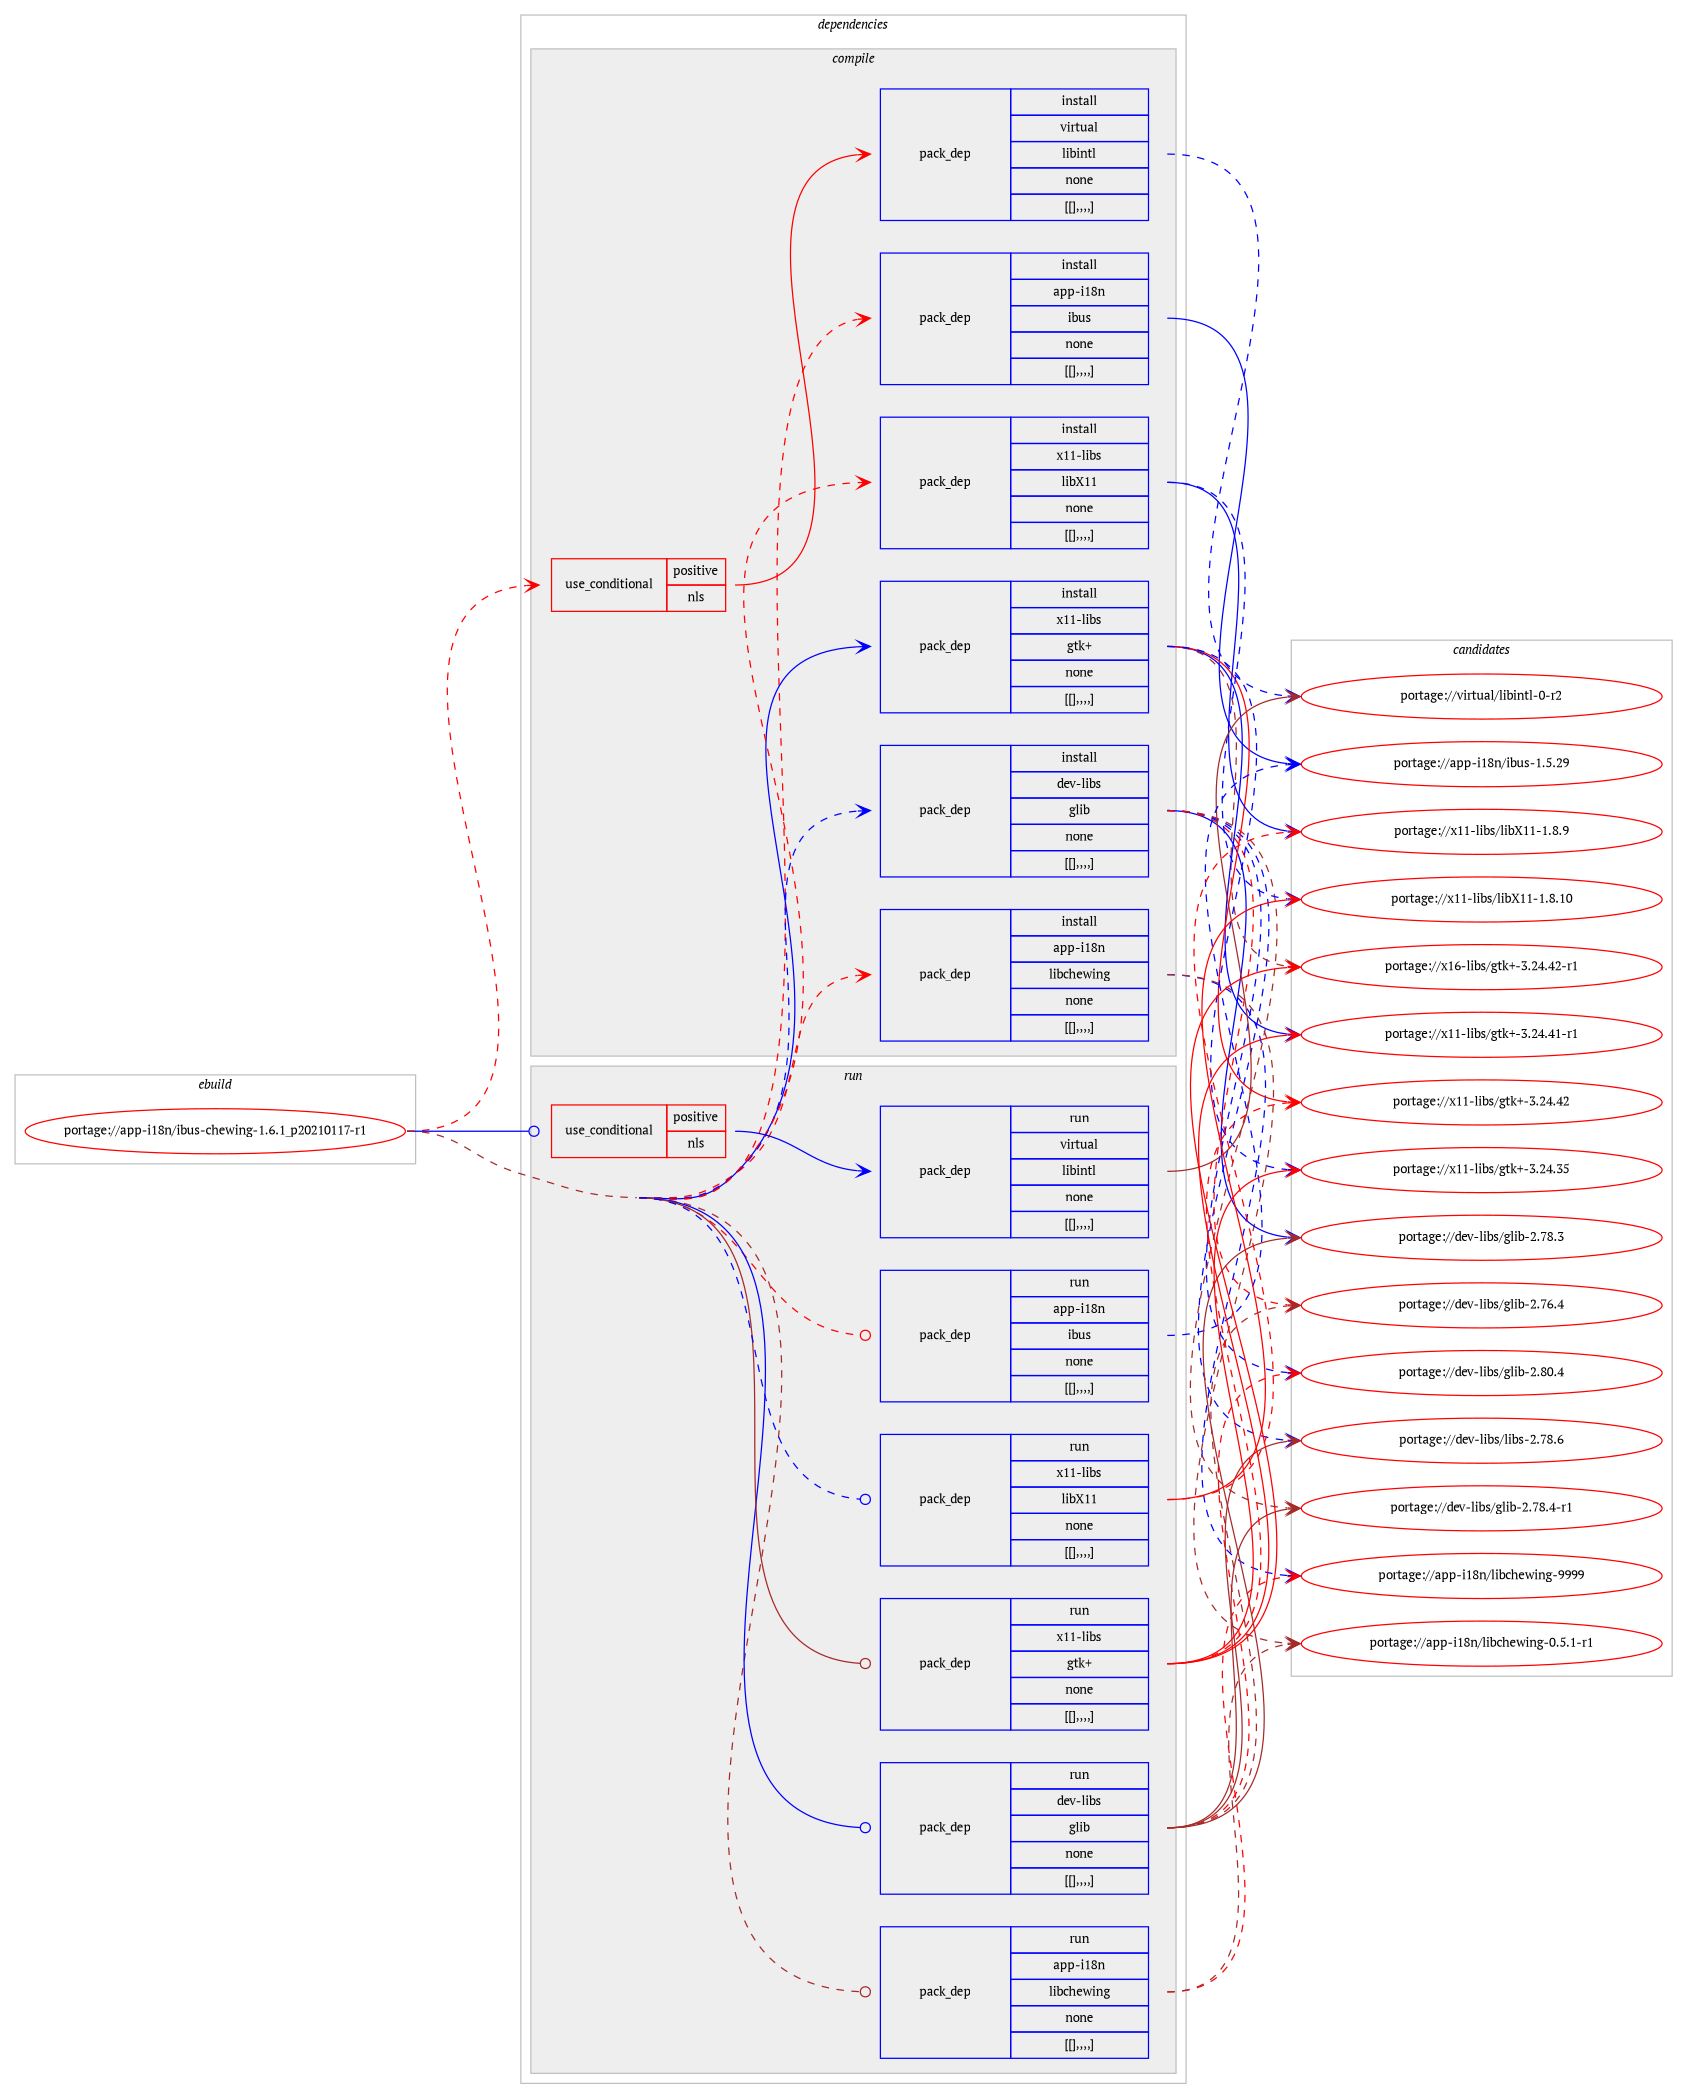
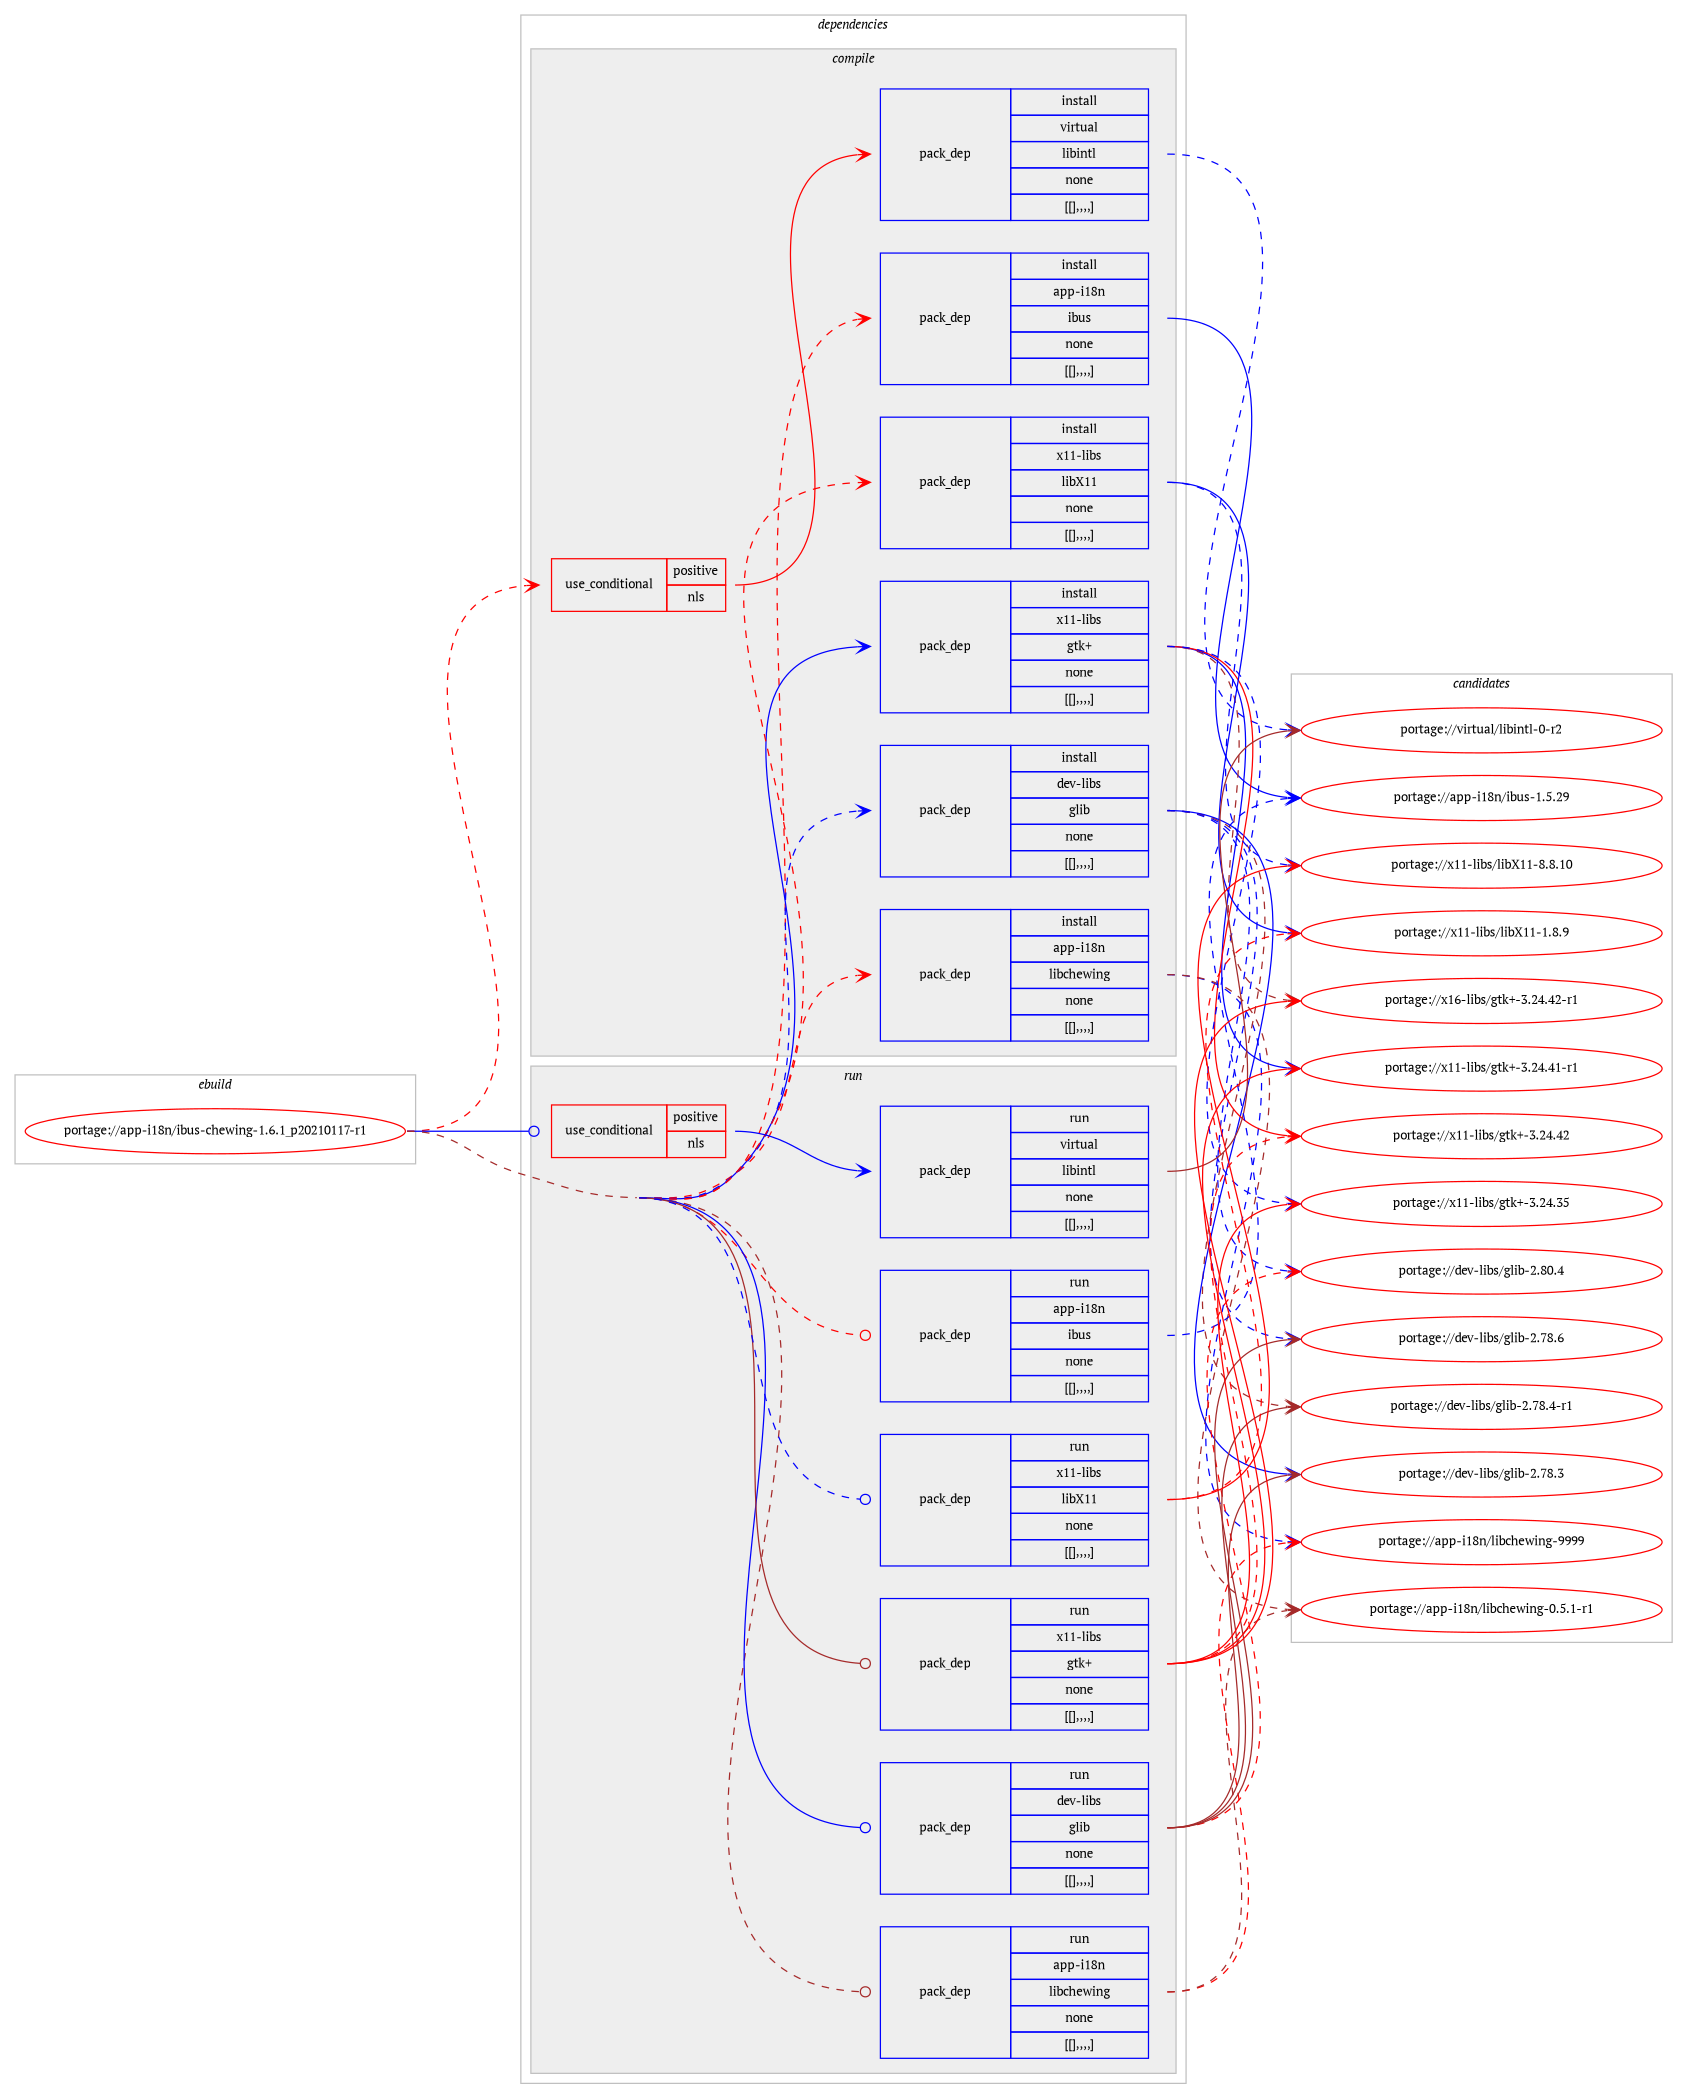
  digraph {
    compound=true
    concentrate=true
    fontname="PT Serif"
    fontsize=10
    newrank=true
    rankdir=LR
    ranksep=1.5
    node [color=red fontname="PT Serif" fontsize=10]
    edge [arrowhead=vee color=blue fontname="PT Serif" headport=w style=dashed tailport=e weight=100]
    n1 [label="portage://app-i18n/ibus-chewing-1.6.1_p20210117-r1" width=4]
    n2 [color=blue label=<<TABLE BORDER="0" CELLBORDER="1" CELLSPACING="0" CELLPADDING="4" WIDTH="220"><TR><TD ROWSPAN="6" CELLPADDING="30">pack_dep</TD></TR><TR><TD WIDTH="110">install</TD></TR><TR><TD>virtual</TD></TR><TR><TD>libintl</TD></TR><TR><TD>none</TD></TR><TR><TD>[[],,,,]</TD></TR></TABLE>> shape=none]
    n3 [label=<<TABLE BORDER="0" CELLBORDER="1" CELLSPACING="0" CELLPADDING="4"><TR><TD ROWSPAN="3" CELLPADDING="10">use_conditional</TD></TR><TR><TD>positive</TD></TR><TR><TD>nls</TD></TR></TABLE>> shape=none]
    n4 [color=blue label=<<TABLE BORDER="0" CELLBORDER="1" CELLSPACING="0" CELLPADDING="4" WIDTH="220"><TR><TD ROWSPAN="6" CELLPADDING="30">pack_dep</TD></TR><TR><TD WIDTH="110">install</TD></TR><TR><TD>app-i18n</TD></TR><TR><TD>ibus</TD></TR><TR><TD>none</TD></TR><TR><TD>[[],,,,]</TD></TR></TABLE>> shape=none]
    n5 [color=blue label=<<TABLE BORDER="0" CELLBORDER="1" CELLSPACING="0" CELLPADDING="4" WIDTH="220"><TR><TD ROWSPAN="6" CELLPADDING="30">pack_dep</TD></TR><TR><TD WIDTH="110">install</TD></TR><TR><TD>app-i18n</TD></TR><TR><TD>libchewing</TD></TR><TR><TD>none</TD></TR><TR><TD>[[],,,,]</TD></TR></TABLE>> shape=none]
    n6 [color=blue label=<<TABLE BORDER="0" CELLBORDER="1" CELLSPACING="0" CELLPADDING="4" WIDTH="220"><TR><TD ROWSPAN="6" CELLPADDING="30">pack_dep</TD></TR><TR><TD WIDTH="110">install</TD></TR><TR><TD>dev-libs</TD></TR><TR><TD>glib</TD></TR><TR><TD>none</TD></TR><TR><TD>[[],,,,]</TD></TR></TABLE>> shape=none]
    n7 [color=blue label=<<TABLE BORDER="0" CELLBORDER="1" CELLSPACING="0" CELLPADDING="4" WIDTH="220"><TR><TD ROWSPAN="6" CELLPADDING="30">pack_dep</TD></TR><TR><TD WIDTH="110">install</TD></TR><TR><TD>x11-libs</TD></TR><TR><TD>gtk+</TD></TR><TR><TD>none</TD></TR><TR><TD>[[],,,,]</TD></TR></TABLE>> shape=none]
    n8 [color=blue label=<<TABLE BORDER="0" CELLBORDER="1" CELLSPACING="0" CELLPADDING="4" WIDTH="220"><TR><TD ROWSPAN="6" CELLPADDING="30">pack_dep</TD></TR><TR><TD WIDTH="110">install</TD></TR><TR><TD>x11-libs</TD></TR><TR><TD>libX11</TD></TR><TR><TD>none</TD></TR><TR><TD>[[],,,,]</TD></TR></TABLE>> shape=none]
    n9 [color=blue label=<<TABLE BORDER="0" CELLBORDER="1" CELLSPACING="0" CELLPADDING="4" WIDTH="220"><TR><TD ROWSPAN="6" CELLPADDING="30">pack_dep</TD></TR><TR><TD WIDTH="110">run</TD></TR><TR><TD>virtual</TD></TR><TR><TD>libintl</TD></TR><TR><TD>none</TD></TR><TR><TD>[[],,,,]</TD></TR></TABLE>> shape=none]
    n10 [label=<<TABLE BORDER="0" CELLBORDER="1" CELLSPACING="0" CELLPADDING="4"><TR><TD ROWSPAN="3" CELLPADDING="10">use_conditional</TD></TR><TR><TD>positive</TD></TR><TR><TD>nls</TD></TR></TABLE>> shape=none]
    n11 [color=blue label=<<TABLE BORDER="0" CELLBORDER="1" CELLSPACING="0" CELLPADDING="4" WIDTH="220"><TR><TD ROWSPAN="6" CELLPADDING="30">pack_dep</TD></TR><TR><TD WIDTH="110">run</TD></TR><TR><TD>app-i18n</TD></TR><TR><TD>ibus</TD></TR><TR><TD>none</TD></TR><TR><TD>[[],,,,]</TD></TR></TABLE>> shape=none]
    n12 [color=blue label=<<TABLE BORDER="0" CELLBORDER="1" CELLSPACING="0" CELLPADDING="4" WIDTH="220"><TR><TD ROWSPAN="6" CELLPADDING="30">pack_dep</TD></TR><TR><TD WIDTH="110">run</TD></TR><TR><TD>app-i18n</TD></TR><TR><TD>libchewing</TD></TR><TR><TD>none</TD></TR><TR><TD>[[],,,,]</TD></TR></TABLE>> shape=none]
    n13 [color=blue label=<<TABLE BORDER="0" CELLBORDER="1" CELLSPACING="0" CELLPADDING="4" WIDTH="220"><TR><TD ROWSPAN="6" CELLPADDING="30">pack_dep</TD></TR><TR><TD WIDTH="110">run</TD></TR><TR><TD>dev-libs</TD></TR><TR><TD>glib</TD></TR><TR><TD>none</TD></TR><TR><TD>[[],,,,]</TD></TR></TABLE>> shape=none]
    n14 [color=blue label=<<TABLE BORDER="0" CELLBORDER="1" CELLSPACING="0" CELLPADDING="4" WIDTH="220"><TR><TD ROWSPAN="6" CELLPADDING="30">pack_dep</TD></TR><TR><TD WIDTH="110">run</TD></TR><TR><TD>x11-libs</TD></TR><TR><TD>gtk+</TD></TR><TR><TD>none</TD></TR><TR><TD>[[],,,,]</TD></TR></TABLE>> shape=none]
    n15 [color=blue label=<<TABLE BORDER="0" CELLBORDER="1" CELLSPACING="0" CELLPADDING="4" WIDTH="220"><TR><TD ROWSPAN="6" CELLPADDING="30">pack_dep</TD></TR><TR><TD WIDTH="110">run</TD></TR><TR><TD>x11-libs</TD></TR><TR><TD>libX11</TD></TR><TR><TD>none</TD></TR><TR><TD>[[],,,,]</TD></TR></TABLE>> shape=none]
    n16 [label="portage://x16-libs/gtk+-3.24.42-r1" width=4]
    n17 [label="portage://x11-libs/gtk+-3.24.41-r1" width=4]
    n18 [label="portage://x11-libs/gtk+-3.24.42" width=4]
    n19 [label="portage://x11-libs/gtk+-3.24.35" width=4]
    n20 [label="portage://virtual/libintl-0-r2" width=4]
    n21 [label="portage://app-i18n/ibus-1.5.29" width=4]
    n22 [label="portage://app-i18n/libchewing-9999" width=4]
    n23 [label="portage://app-i18n/libchewing-0.5.1-r1" width=4]
    n24 [label="portage://dev-libs/glib-2.80.4" width=4]
-   n25 [label="portage://dev-libs/libs-2.78.6" width=4]
+   n25 [label="portage://dev-libs/glib-2.78.6" width=4]
    n26 [label="portage://dev-libs/glib-2.78.4-r1" width=4]
    n27 [label="portage://dev-libs/glib-2.78.3" width=4]
-   n28 [label="portage://dev-libs/glib-2.76.4" width=4]
-   n29 [label="portage://x11-libs/libX11-1.8.10" width=4]
+   n29 [label="portage://x11-libs/libX11-8.8.10" width=4]
    n30 [label="portage://x11-libs/libX11-1.8.9" width=4]
    subgraph cluster_1 {
      color=gray
      label=<<i>ebuild</i>>
      n1
    }
    subgraph cluster_2 {
      color=gray
      label=<<i>dependencies</i>>
      subgraph cluster_3 {
        color=gray
        fillcolor="#eeeeee"
        label=<<i>compile</i>>
        style=filled
        subgraph sub_4 {
          color=gray
          fillcolor="#eeeeee"
          label=<<i>compile</i>>
          style=filled
          n3
          subgraph sub_5 {
            color=gray
            fillcolor="#eeeeee"
            label=<<i>compile</i>>
            style=filled
            n2
          }
        }
        subgraph sub_6 {
          color=gray
          fillcolor="#eeeeee"
          label=<<i>compile</i>>
          style=filled
          n4
        }
        subgraph sub_7 {
          color=gray
          fillcolor="#eeeeee"
          label=<<i>compile</i>>
          style=filled
          n5
        }
        subgraph sub_8 {
          color=gray
          fillcolor="#eeeeee"
          label=<<i>compile</i>>
          style=filled
          n6
        }
        subgraph sub_9 {
          color=gray
          fillcolor="#eeeeee"
          label=<<i>compile</i>>
          style=filled
          n7
        }
        subgraph sub_10 {
          color=gray
          fillcolor="#eeeeee"
          label=<<i>compile</i>>
          style=filled
          n8
        }
      }
      subgraph cluster_11 {
        color=gray
        fillcolor="#eeeeee"
        label=<<i>compile and run</i>>
        style=filled
      }
      subgraph cluster_12 {
        color=gray
        fillcolor="#eeeeee"
        label=<<i>run</i>>
        style=filled
        subgraph sub_13 {
          color=gray
          fillcolor="#eeeeee"
          label=<<i>run</i>>
          style=filled
          n10
          subgraph sub_14 {
            color=gray
            fillcolor="#eeeeee"
            label=<<i>run</i>>
            style=filled
            n9
          }
        }
        subgraph sub_15 {
          color=gray
          fillcolor="#eeeeee"
          label=<<i>run</i>>
          style=filled
          n11
        }
        subgraph sub_16 {
          color=gray
          fillcolor="#eeeeee"
          label=<<i>run</i>>
          style=filled
          n12
        }
        subgraph sub_17 {
          color=gray
          fillcolor="#eeeeee"
          label=<<i>run</i>>
          style=filled
          n13
        }
        subgraph sub_18 {
          color=gray
          fillcolor="#eeeeee"
          label=<<i>run</i>>
          style=filled
          n14
        }
        subgraph sub_19 {
          color=gray
          fillcolor="#eeeeee"
          label=<<i>run</i>>
          style=filled
          n15
        }
      }
    }
    subgraph cluster_20 {
      color=gray
      label=<<i>candidates</i>>
      rank=same
      subgraph sub_21 {
        color=black
        label=<<i>candidates</i>>
        nodesep=1
        rank=same
        n16
        n17
        n18
        n19
      }
      subgraph sub_22 {
        color=black
        label=<<i>candidates</i>>
        nodesep=1
        rank=same
        n20
      }
      subgraph sub_23 {
        color=black
        label=<<i>candidates</i>>
        nodesep=1
        rank=same
        n21
      }
      subgraph sub_24 {
        color=black
        label=<<i>candidates</i>>
        nodesep=1
        rank=same
        n22
        n23
      }
      subgraph sub_25 {
        color=black
        label=<<i>candidates</i>>
        nodesep=1
        rank=same
        n24
        n25
        n26
        n27
-       n28
      }
      subgraph sub_26 {
        color=black
        label=<<i>candidates</i>>
        nodesep=1
        rank=same
        n16
        n17
        n18
        n19
      }
      subgraph sub_27 {
        color=black
        label=<<i>candidates</i>>
        nodesep=1
        rank=same
        n29
        n30
      }
      subgraph sub_28 {
        color=black
        label=<<i>candidates</i>>
        nodesep=1
        rank=same
        n20
      }
      subgraph sub_29 {
        color=black
        label=<<i>candidates</i>>
        nodesep=1
        rank=same
        n21
      }
      subgraph sub_30 {
        color=black
        label=<<i>candidates</i>>
        nodesep=1
        rank=same
        n22
        n23
      }
      subgraph sub_31 {
        color=black
        label=<<i>candidates</i>>
        nodesep=1
        rank=same
        n24
        n25
        n26
        n27
-       n28
      }
      subgraph sub_32 {
        color=black
        label=<<i>candidates</i>>
        nodesep=1
        rank=same
        n29
        n30
      }
    }
    n1 -> n3 [color=red weight=20]
    n1 -> n4 [color=red weight=20]
    n1 -> n5 [color=red weight=20]
    n1 -> n6 [weight=20]
    n1 -> n7 [style=solid weight=20]
    n1 -> n8 [color=red weight=20]
    n1 -> n10 [arrowhead=odot style=solid weight=20]
    n1 -> n11 [arrowhead=odot color=red weight=20]
    n1 -> n12 [arrowhead=odot color=brown weight=20]
    n1 -> n13 [arrowhead=odot style=solid weight=20]
    n1 -> n14 [arrowhead=odot color=brown style=solid weight=20]
    n1 -> n15 [arrowhead=odot weight=20]
    n2 -> n20
    n3 -> n2 [color=red style=solid weight=20]
    n4 -> n21 [style=solid]
    n5 -> n22
    n5 -> n23 [color=brown]
    n6 -> n24
    n6 -> n25
    n6 -> n26 [color=brown]
    n6 -> n27 [style=solid]
-   n6 -> n28 [color=red]
    n7 -> n16 [color=brown]
    n7 -> n17 [style=solid]
    n7 -> n18 [color=red style=solid]
    n7 -> n19
    n8 -> n29
    n8 -> n30 [style=solid]
    n9 -> n20 [color=brown style=solid]
    n10 -> n9 [style=solid weight=20]
    n11 -> n21
    n12 -> n22 [color=red]
    n12 -> n23 [color=brown]
    n13 -> n24 [color=red]
    n13 -> n25 [color=brown style=solid]
    n13 -> n26 [color=brown style=solid]
    n13 -> n27 [color=brown style=solid]
-   n13 -> n28 [color=brown]
    n14 -> n16 [color=red style=solid]
    n14 -> n17 [color=red style=solid]
    n14 -> n18 [color=red]
    n14 -> n19 [color=red style=solid]
    n15 -> n29 [color=red style=solid]
    n15 -> n30 [color=red]
  }
